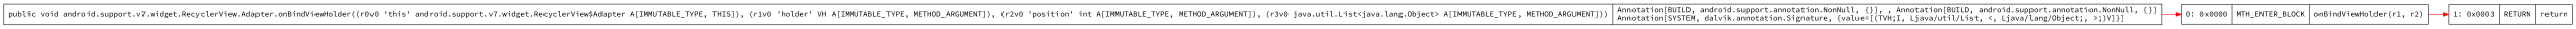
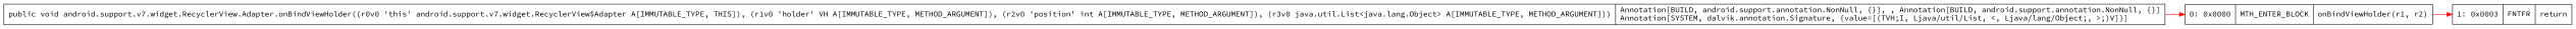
  digraph {
    rankdir=LR
    fontname="Source Code Pro"
    node [shape=record fontname="Source Code Pro"]
    edge [color=red fontname="Source Code Pro"]
    n1 [label="{0\:\ 0x0000|MTH_ENTER_BLOCK\l|onBindViewHolder(r1, r2)\l}"]
-   n2 [label="{1\:\ 0x0003|RETURN\l|return\l}"]
+   n2 [label="{1\:\ 0x0003|ENTER\l|return\l}"]
    n3 [label="{public void android.support.v7.widget.RecyclerView.Adapter.onBindViewHolder((r0v0 'this' android.support.v7.widget.RecyclerView$Adapter A[IMMUTABLE_TYPE, THIS]), (r1v0 'holder' VH A[IMMUTABLE_TYPE, METHOD_ARGUMENT]), (r2v0 'position' int A[IMMUTABLE_TYPE, METHOD_ARGUMENT]), (r3v0 java.util.List\<java.lang.Object\> A[IMMUTABLE_TYPE, METHOD_ARGUMENT]))  | Annotation[BUILD, android.support.annotation.NonNull, \{\}], , Annotation[BUILD, android.support.annotation.NonNull, \{\}]\lAnnotation[SYSTEM, dalvik.annotation.Signature, \{value=[(TVH;I, Ljava\/util\/List, \<, Ljava\/lang\/Object;, \>;)V]\}]\l}"]
    n1 -> n2
    n3 -> n1
  }
